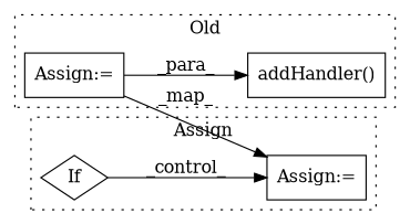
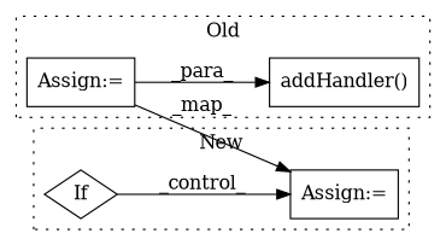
  digraph {
    rankdir=LR
    node [a=68 l=3 shape=box]
    n1 [a=75 l="16,1" label="addHandler()" s="6547,6577"]
    n2 [label="Assign:=" s=6404]
    n3 [a=96 label=If s=7103 shape=diamond]
    n4 [label="Assign:=" s=7213]
    subgraph cluster_1 {
      label=Old
      style=dotted
      n1
      n2
    }
    subgraph cluster_2 {
-     label=Assign
+     label=New
      style=dotted
      n3
      n4
    }
    n2 -> n1 [label=_para_]
    n2 -> n4 [label=_map_]
    n3 -> n4 [label=_control_]
  }
